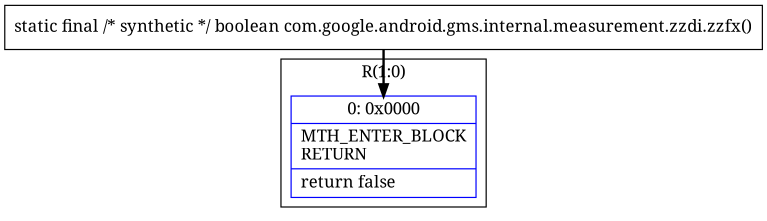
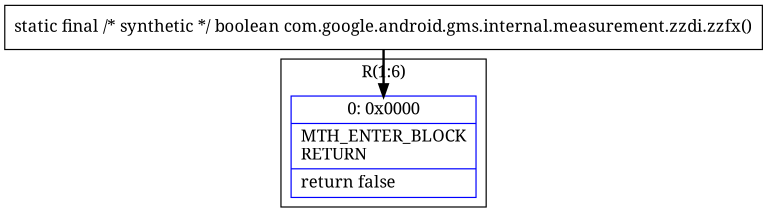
  digraph {
    fontname="Noto Serif"
    node [shape=record fontname="Noto Serif"]
    n1 [color=blue label="{0\:\ 0x0000|MTH_ENTER_BLOCK\lRETURN\l|return false\l}"]
    n2 [label="{static final \/* synthetic *\/ boolean com.google.android.gms.internal.measurement.zzdi.zzfx() }"]
    subgraph cluster_1 {
-     label="R(1:0)"
+     label="R(1:6)"
      n1
    }
    n2 -> n1 [style=bold fontname="Noto Serif"]
  }
